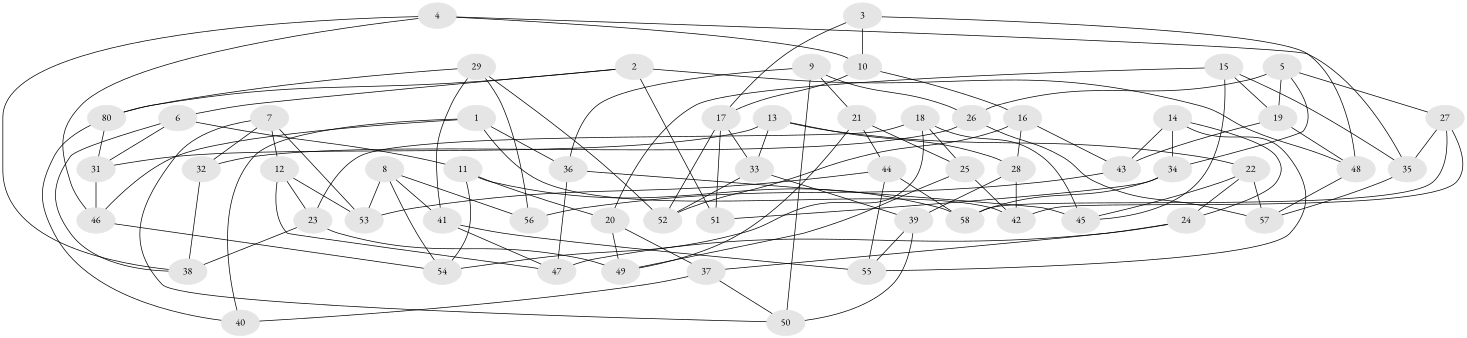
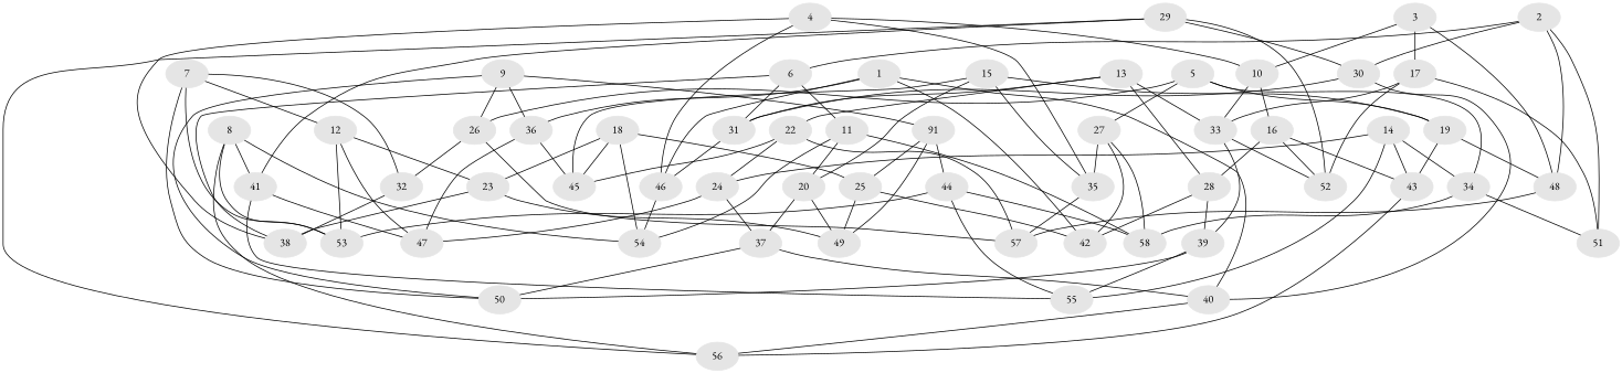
  graph {
    fontname="EB Garamond"
    node [color=gray90 fontname="EB Garamond" style=filled]
    edge [fontname="EB Garamond"]
    1
    36
    40
    42
    46
    47
    45
    56
    54
    2
    6
-   30 [label=80]
+   30
    48
    51
    38
    11
    31
    57
    3
    10
    17
    16
    33
    52
    39
    4
    35
    5
    19
    26
    27
    34
    43
    32
    58
    20
    7
    12
    50
    53
    23
    8
    41
    55
    9
-   21
+   21 [label=91]
    25
    49
    44
    28
    37
    13
    22
    24
    14
    15
    18
    29
    1 -- 36
    1 -- 40
    1 -- 42
    1 -- 46
    36 -- 47
    36 -- 45
+   40 -- 56
    46 -- 54
    2 -- 6
    2 -- 30
    2 -- 48
    2 -- 51
    6 -- 38
    6 -- 11
    6 -- 31
    30 -- 40
    30 -- 31
    48 -- 57
    11 -- 54
    11 -- 58
    11 -- 20
    31 -- 46
    3 -- 48
    3 -- 10
    3 -- 17
-   10 -- 17
+   10 -- 33
    10 -- 16
    17 -- 51
    17 -- 33
    17 -- 52
    16 -- 52
    16 -- 43
    16 -- 28
    33 -- 52
    33 -- 39
    39 -- 50
    39 -- 55
    4 -- 46
    4 -- 38
    4 -- 10
    4 -- 35
    35 -- 57
    5 -- 19
    5 -- 26
    5 -- 27
    5 -- 34
    19 -- 48
    19 -- 43
    26 -- 57
    26 -- 32
    27 -- 42
    27 -- 35
    27 -- 58
    34 -- 51
    34 -- 58
    43 -- 56
    32 -- 38
    20 -- 49
    20 -- 37
    7 -- 32
    7 -- 12
    7 -- 50
    7 -- 53
    12 -- 47
    12 -- 53
    12 -- 23
    23 -- 38
    23 -- 49
    8 -- 56
    8 -- 54
    8 -- 53
    8 -- 41
    41 -- 47
    41 -- 55
    9 -- 36
    9 -- 26
    9 -- 50
    9 -- 21
    21 -- 25
    21 -- 49
    21 -- 44
    25 -- 42
    25 -- 49
    44 -- 58
    44 -- 53
    44 -- 55
    28 -- 42
    28 -- 39
    37 -- 40
    37 -- 50
    13 -- 31
    13 -- 33
    13 -- 28
    13 -- 22
    22 -- 45
    22 -- 57
    22 -- 24
    24 -- 47
    24 -- 37
    14 -- 34
    14 -- 43
    14 -- 55
    14 -- 24
    15 -- 45
    15 -- 35
    15 -- 19
    15 -- 20
    18 -- 45
    18 -- 54
    18 -- 23
    18 -- 25
    29 -- 56
    29 -- 30
    29 -- 52
    29 -- 41
  }
